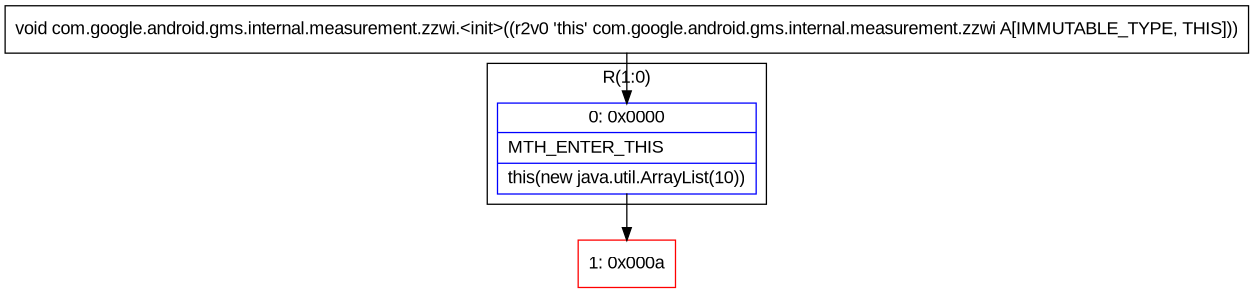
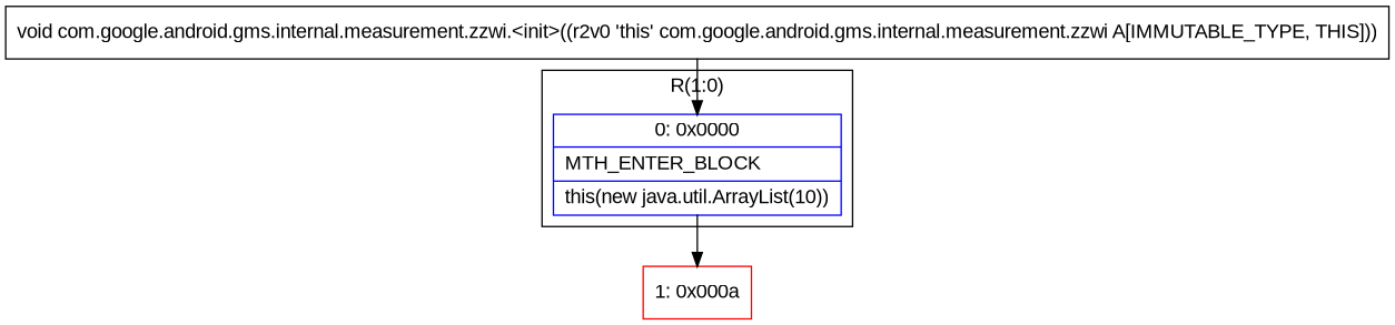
  digraph {
    fontname="Liberation Sans"
    node [shape=record fontname="Liberation Sans"]
    edge [fontname="Liberation Sans"]
-   n1 [color=blue label="{0\:\ 0x0000|MTH_ENTER_THIS\l|this(new java.util.ArrayList(10))\l}"]
+   n1 [color=blue label="{0\:\ 0x0000|MTH_ENTER_BLOCK\l|this(new java.util.ArrayList(10))\l}"]
    n2 [color=red label="{1\:\ 0x000a}"]
    n3 [label="{void com.google.android.gms.internal.measurement.zzwi.\<init\>((r2v0 'this' com.google.android.gms.internal.measurement.zzwi A[IMMUTABLE_TYPE, THIS])) }"]
    subgraph cluster_1 {
      label="R(1:0)"
      n1
    }
    n1 -> n2
    n3 -> n1
  }
